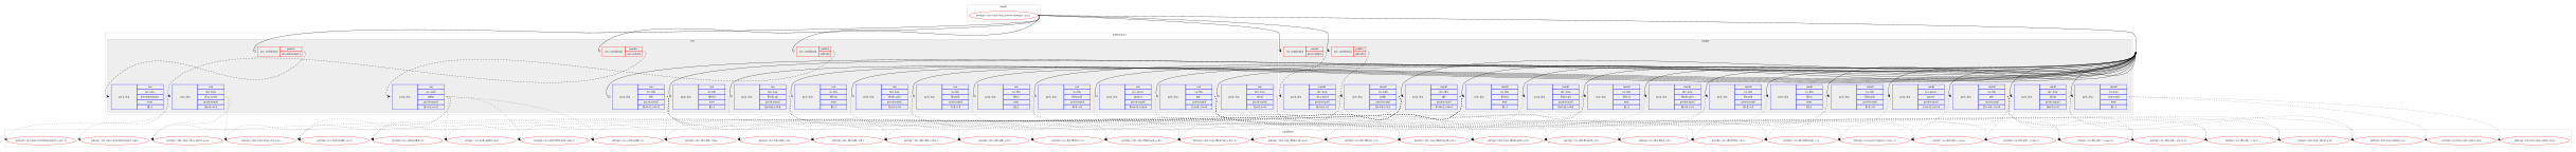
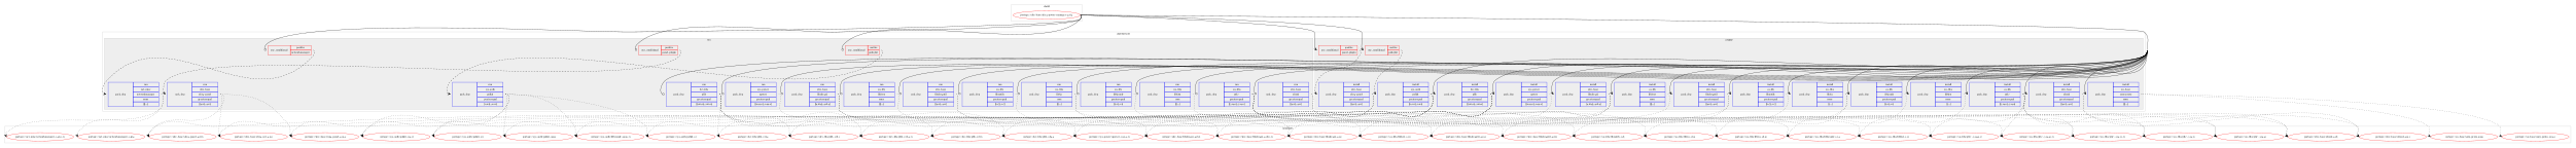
  digraph {
    compound=true
    concentrate=true
    fontname="Playfair Display"
    fontsize=10
    newrank=true
    rankdir=TB
    ranksep=1.5
    node [color=red fontname="Playfair Display" fontsize=10]
    edge [arrowhead=vee fontname="Playfair Display" headport=w style=dotted tailport=e weight=100]
    n1 [label="portage://xfce-base/xfce4-power-manager-4.18.4" width=4]
    n2 [color=blue label=<<TABLE BORDER="0" CELLBORDER="1" CELLSPACING="0" CELLPADDING="4" WIDTH="220"><TR><TD ROWSPAN="6" CELLPADDING="30">pack_dep</TD></TR><TR><TD WIDTH="110">install</TD></TR><TR><TD>xfce-base</TD></TR><TR><TD>xfce4-panel</TD></TR><TR><TD>greaterequal</TD></TR><TR><TD>[[4,12],,,4.12]</TD></TR></TABLE>> shape=none]
    n3 [label=<<TABLE BORDER="0" CELLBORDER="1" CELLSPACING="0" CELLPADDING="4"><TR><TD ROWSPAN="3" CELLPADDING="10">use_conditional</TD></TR><TR><TD>positive</TD></TR><TR><TD>panel-plugin</TD></TR></TABLE>> shape=none]
    n4 [color=blue label=<<TABLE BORDER="0" CELLBORDER="1" CELLSPACING="0" CELLPADDING="4" WIDTH="220"><TR><TD ROWSPAN="6" CELLPADDING="30">pack_dep</TD></TR><TR><TD WIDTH="110">install</TD></TR><TR><TD>sys-auth</TD></TR><TR><TD>polkit</TD></TR><TR><TD>greaterequal</TD></TR><TR><TD>[[0,112],,,0.112]</TD></TR></TABLE>> shape=none]
    n5 [label=<<TABLE BORDER="0" CELLBORDER="1" CELLSPACING="0" CELLPADDING="4"><TR><TD ROWSPAN="3" CELLPADDING="10">use_conditional</TD></TR><TR><TD>positive</TD></TR><TR><TD>policykit</TD></TR></TABLE>> shape=none]
    n6 [color=blue label=<<TABLE BORDER="0" CELLBORDER="1" CELLSPACING="0" CELLPADDING="4" WIDTH="220"><TR><TD ROWSPAN="6" CELLPADDING="30">pack_dep</TD></TR><TR><TD WIDTH="110">install</TD></TR><TR><TD>dev-libs</TD></TR><TR><TD>glib</TD></TR><TR><TD>greaterequal</TD></TR><TR><TD>[[2,66,0],,,2.66.0]</TD></TR></TABLE>> shape=none]
    n7 [color=blue label=<<TABLE BORDER="0" CELLBORDER="1" CELLSPACING="0" CELLPADDING="4" WIDTH="220"><TR><TD ROWSPAN="6" CELLPADDING="30">pack_dep</TD></TR><TR><TD WIDTH="110">install</TD></TR><TR><TD>sys-power</TD></TR><TR><TD>upower</TD></TR><TR><TD>greaterequal</TD></TR><TR><TD>[[0,99,0],,,0.99.0]</TD></TR></TABLE>> shape=none]
    n8 [color=blue label=<<TABLE BORDER="0" CELLBORDER="1" CELLSPACING="0" CELLPADDING="4" WIDTH="220"><TR><TD ROWSPAN="6" CELLPADDING="30">pack_dep</TD></TR><TR><TD WIDTH="110">install</TD></TR><TR><TD>x11-base</TD></TR><TR><TD>xorg-proto</TD></TR><TR><TD>none</TD></TR><TR><TD>[[],,,,]</TD></TR></TABLE>> shape=none]
    n9 [color=blue label=<<TABLE BORDER="0" CELLBORDER="1" CELLSPACING="0" CELLPADDING="4" WIDTH="220"><TR><TD ROWSPAN="6" CELLPADDING="30">pack_dep</TD></TR><TR><TD WIDTH="110">install</TD></TR><TR><TD>x11-libs</TD></TR><TR><TD>gtk+</TD></TR><TR><TD>greaterequal</TD></TR><TR><TD>[[3,24,0],,,3.24.0]</TD></TR></TABLE>> shape=none]
    n10 [color=blue label=<<TABLE BORDER="0" CELLBORDER="1" CELLSPACING="0" CELLPADDING="4" WIDTH="220"><TR><TD ROWSPAN="6" CELLPADDING="30">pack_dep</TD></TR><TR><TD WIDTH="110">install</TD></TR><TR><TD>x11-libs</TD></TR><TR><TD>libX11</TD></TR><TR><TD>none</TD></TR><TR><TD>[[],,,,]</TD></TR></TABLE>> shape=none]
    n11 [color=blue label=<<TABLE BORDER="0" CELLBORDER="1" CELLSPACING="0" CELLPADDING="4" WIDTH="220"><TR><TD ROWSPAN="6" CELLPADDING="30">pack_dep</TD></TR><TR><TD WIDTH="110">install</TD></TR><TR><TD>x11-libs</TD></TR><TR><TD>libXext</TD></TR><TR><TD>none</TD></TR><TR><TD>[[],,,,]</TD></TR></TABLE>> shape=none]
    n12 [color=blue label=<<TABLE BORDER="0" CELLBORDER="1" CELLSPACING="0" CELLPADDING="4" WIDTH="220"><TR><TD ROWSPAN="6" CELLPADDING="30">pack_dep</TD></TR><TR><TD WIDTH="110">install</TD></TR><TR><TD>x11-libs</TD></TR><TR><TD>libXrandr</TD></TR><TR><TD>greaterequal</TD></TR><TR><TD>[[1,2],,,1.2]</TD></TR></TABLE>> shape=none]
    n13 [color=blue label=<<TABLE BORDER="0" CELLBORDER="1" CELLSPACING="0" CELLPADDING="4" WIDTH="220"><TR><TD ROWSPAN="6" CELLPADDING="30">pack_dep</TD></TR><TR><TD WIDTH="110">install</TD></TR><TR><TD>x11-libs</TD></TR><TR><TD>libXtst</TD></TR><TR><TD>none</TD></TR><TR><TD>[[],,,,]</TD></TR></TABLE>> shape=none]
    n14 [color=blue label=<<TABLE BORDER="0" CELLBORDER="1" CELLSPACING="0" CELLPADDING="4" WIDTH="220"><TR><TD ROWSPAN="6" CELLPADDING="30">pack_dep</TD></TR><TR><TD WIDTH="110">install</TD></TR><TR><TD>x11-libs</TD></TR><TR><TD>libnotify</TD></TR><TR><TD>greaterequal</TD></TR><TR><TD>[[0,7],,,0.7]</TD></TR></TABLE>> shape=none]
    n15 [color=blue label=<<TABLE BORDER="0" CELLBORDER="1" CELLSPACING="0" CELLPADDING="4" WIDTH="220"><TR><TD ROWSPAN="6" CELLPADDING="30">pack_dep</TD></TR><TR><TD WIDTH="110">install</TD></TR><TR><TD>xfce-base</TD></TR><TR><TD>libxfce4ui</TD></TR><TR><TD>greaterequal</TD></TR><TR><TD>[[4,18,4],,,4.18.4]</TD></TR></TABLE>> shape=none]
    n16 [color=blue label=<<TABLE BORDER="0" CELLBORDER="1" CELLSPACING="0" CELLPADDING="4" WIDTH="220"><TR><TD ROWSPAN="6" CELLPADDING="30">pack_dep</TD></TR><TR><TD WIDTH="110">install</TD></TR><TR><TD>xfce-base</TD></TR><TR><TD>libxfce4util</TD></TR><TR><TD>greaterequal</TD></TR><TR><TD>[[4,12],,,4.12]</TD></TR></TABLE>> shape=none]
    n17 [color=blue label=<<TABLE BORDER="0" CELLBORDER="1" CELLSPACING="0" CELLPADDING="4" WIDTH="220"><TR><TD ROWSPAN="6" CELLPADDING="30">pack_dep</TD></TR><TR><TD WIDTH="110">install</TD></TR><TR><TD>xfce-base</TD></TR><TR><TD>xfconf</TD></TR><TR><TD>greaterequal</TD></TR><TR><TD>[[4,12],,,4.12]</TD></TR></TABLE>> shape=none]
    n18 [color=blue label=<<TABLE BORDER="0" CELLBORDER="1" CELLSPACING="0" CELLPADDING="4" WIDTH="220"><TR><TD ROWSPAN="6" CELLPADDING="30">pack_dep</TD></TR><TR><TD WIDTH="110">run</TD></TR><TR><TD>net-misc</TD></TR><TR><TD>networkmanager</TD></TR><TR><TD>none</TD></TR><TR><TD>[[],,,,]</TD></TR></TABLE>> shape=none]
    n19 [label=<<TABLE BORDER="0" CELLBORDER="1" CELLSPACING="0" CELLPADDING="4"><TR><TD ROWSPAN="3" CELLPADDING="10">use_conditional</TD></TR><TR><TD>positive</TD></TR><TR><TD>networkmanager</TD></TR></TABLE>> shape=none]
    n20 [color=blue label=<<TABLE BORDER="0" CELLBORDER="1" CELLSPACING="0" CELLPADDING="4" WIDTH="220"><TR><TD ROWSPAN="6" CELLPADDING="30">pack_dep</TD></TR><TR><TD WIDTH="110">run</TD></TR><TR><TD>xfce-base</TD></TR><TR><TD>xfce4-panel</TD></TR><TR><TD>greaterequal</TD></TR><TR><TD>[[4,12],,,4.12]</TD></TR></TABLE>> shape=none]
    n21 [label=<<TABLE BORDER="0" CELLBORDER="1" CELLSPACING="0" CELLPADDING="4"><TR><TD ROWSPAN="3" CELLPADDING="10">use_conditional</TD></TR><TR><TD>positive</TD></TR><TR><TD>panel-plugin</TD></TR></TABLE>> shape=none]
    n22 [color=blue label=<<TABLE BORDER="0" CELLBORDER="1" CELLSPACING="0" CELLPADDING="4" WIDTH="220"><TR><TD ROWSPAN="6" CELLPADDING="30">pack_dep</TD></TR><TR><TD WIDTH="110">run</TD></TR><TR><TD>sys-auth</TD></TR><TR><TD>polkit</TD></TR><TR><TD>greaterequal</TD></TR><TR><TD>[[0,112],,,0.112]</TD></TR></TABLE>> shape=none]
    n23 [label=<<TABLE BORDER="0" CELLBORDER="1" CELLSPACING="0" CELLPADDING="4"><TR><TD ROWSPAN="3" CELLPADDING="10">use_conditional</TD></TR><TR><TD>positive</TD></TR><TR><TD>policykit</TD></TR></TABLE>> shape=none]
    n24 [color=blue label=<<TABLE BORDER="0" CELLBORDER="1" CELLSPACING="0" CELLPADDING="4" WIDTH="220"><TR><TD ROWSPAN="6" CELLPADDING="30">pack_dep</TD></TR><TR><TD WIDTH="110">run</TD></TR><TR><TD>dev-libs</TD></TR><TR><TD>glib</TD></TR><TR><TD>greaterequal</TD></TR><TR><TD>[[2,66,0],,,2.66.0]</TD></TR></TABLE>> shape=none]
    n25 [color=blue label=<<TABLE BORDER="0" CELLBORDER="1" CELLSPACING="0" CELLPADDING="4" WIDTH="220"><TR><TD ROWSPAN="6" CELLPADDING="30">pack_dep</TD></TR><TR><TD WIDTH="110">run</TD></TR><TR><TD>sys-power</TD></TR><TR><TD>upower</TD></TR><TR><TD>greaterequal</TD></TR><TR><TD>[[0,99,0],,,0.99.0]</TD></TR></TABLE>> shape=none]
    n26 [color=blue label=<<TABLE BORDER="0" CELLBORDER="1" CELLSPACING="0" CELLPADDING="4" WIDTH="220"><TR><TD ROWSPAN="6" CELLPADDING="30">pack_dep</TD></TR><TR><TD WIDTH="110">run</TD></TR><TR><TD>x11-libs</TD></TR><TR><TD>gtk+</TD></TR><TR><TD>greaterequal</TD></TR><TR><TD>[[3,24,0],,,3.24.0]</TD></TR></TABLE>> shape=none]
    n27 [color=blue label=<<TABLE BORDER="0" CELLBORDER="1" CELLSPACING="0" CELLPADDING="4" WIDTH="220"><TR><TD ROWSPAN="6" CELLPADDING="30">pack_dep</TD></TR><TR><TD WIDTH="110">run</TD></TR><TR><TD>xfce-base</TD></TR><TR><TD>libxfce4util</TD></TR><TR><TD>greaterequal</TD></TR><TR><TD>[[4,12],,,4.12]</TD></TR></TABLE>> shape=none]
    n28 [color=blue label=<<TABLE BORDER="0" CELLBORDER="1" CELLSPACING="0" CELLPADDING="4" WIDTH="220"><TR><TD ROWSPAN="6" CELLPADDING="30">pack_dep</TD></TR><TR><TD WIDTH="110">run</TD></TR><TR><TD>x11-libs</TD></TR><TR><TD>libX11</TD></TR><TR><TD>none</TD></TR><TR><TD>[[],,,,]</TD></TR></TABLE>> shape=none]
    n29 [color=blue label=<<TABLE BORDER="0" CELLBORDER="1" CELLSPACING="0" CELLPADDING="4" WIDTH="220"><TR><TD ROWSPAN="6" CELLPADDING="30">pack_dep</TD></TR><TR><TD WIDTH="110">run</TD></TR><TR><TD>x11-libs</TD></TR><TR><TD>libXext</TD></TR><TR><TD>none</TD></TR><TR><TD>[[],,,,]</TD></TR></TABLE>> shape=none]
    n30 [color=blue label=<<TABLE BORDER="0" CELLBORDER="1" CELLSPACING="0" CELLPADDING="4" WIDTH="220"><TR><TD ROWSPAN="6" CELLPADDING="30">pack_dep</TD></TR><TR><TD WIDTH="110">run</TD></TR><TR><TD>x11-libs</TD></TR><TR><TD>libXrandr</TD></TR><TR><TD>greaterequal</TD></TR><TR><TD>[[1,2],,,1.2]</TD></TR></TABLE>> shape=none]
    n31 [color=blue label=<<TABLE BORDER="0" CELLBORDER="1" CELLSPACING="0" CELLPADDING="4" WIDTH="220"><TR><TD ROWSPAN="6" CELLPADDING="30">pack_dep</TD></TR><TR><TD WIDTH="110">run</TD></TR><TR><TD>x11-libs</TD></TR><TR><TD>libXtst</TD></TR><TR><TD>none</TD></TR><TR><TD>[[],,,,]</TD></TR></TABLE>> shape=none]
    n32 [color=blue label=<<TABLE BORDER="0" CELLBORDER="1" CELLSPACING="0" CELLPADDING="4" WIDTH="220"><TR><TD ROWSPAN="6" CELLPADDING="30">pack_dep</TD></TR><TR><TD WIDTH="110">run</TD></TR><TR><TD>x11-libs</TD></TR><TR><TD>libnotify</TD></TR><TR><TD>greaterequal</TD></TR><TR><TD>[[0,7],,,0.7]</TD></TR></TABLE>> shape=none]
    n33 [color=blue label=<<TABLE BORDER="0" CELLBORDER="1" CELLSPACING="0" CELLPADDING="4" WIDTH="220"><TR><TD ROWSPAN="6" CELLPADDING="30">pack_dep</TD></TR><TR><TD WIDTH="110">run</TD></TR><TR><TD>xfce-base</TD></TR><TR><TD>libxfce4ui</TD></TR><TR><TD>greaterequal</TD></TR><TR><TD>[[4,18,4],,,4.18.4]</TD></TR></TABLE>> shape=none]
    n34 [color=blue label=<<TABLE BORDER="0" CELLBORDER="1" CELLSPACING="0" CELLPADDING="4" WIDTH="220"><TR><TD ROWSPAN="6" CELLPADDING="30">pack_dep</TD></TR><TR><TD WIDTH="110">run</TD></TR><TR><TD>xfce-base</TD></TR><TR><TD>xfconf</TD></TR><TR><TD>greaterequal</TD></TR><TR><TD>[[4,12],,,4.12]</TD></TR></TABLE>> shape=none]
    n35 [label="portage://sys-auth/libXrandr-9999-r1" width=4]
    n36 [label="portage://sys-auth/polkit-9999" width=4]
    n37 [label="portage://sys-auth/polkit-125" width=4]
    n38 [label="portage://sys-auth/polkit-124-r1" width=4]
    n39 [label="portage://sys-auth/polkit-123" width=4]
-   n40 [label="portage://xfce-base/xfce4-panel-4.19.4" width=4]
+   n40 [label="portage://xfce-base/run4-panel-4.19.4" width=4]
    n41 [label="portage://xfce-base/xfce4-net-4.19.3" width=4]
+   n42 [label="portage://xfce-base/xfce4-panel-4.18.6" width=4]
    n43 [label="portage://dev-libs/glib-2.84.4" width=4]
    n44 [label="portage://dev-libs/glib-2.78.6" width=4]
    n45 [label="portage://dev-libs/glib-2.78.4-r1" width=4]
    n46 [label="portage://dev-libs/glib-2.78.3" width=4]
    n47 [label="portage://dev-libs/glib-2.76.4" width=4]
    n48 [label="portage://sys-power/upower-1.90.4-r1" width=4]
    n49 [label="portage://x11-base/xorg-proto-9999" width=4]
    n50 [label="portage://x11-base/xorg-proto-2024.1" width=4]
    n51 [label="portage://x11-libs/gtk+-3.24.42-r1" width=4]
    n52 [label="portage://x11-libs/gtk+-3.24.41-r1" width=4]
    n53 [label="portage://x11-libs/gtk+-3.24.41" width=4]
    n54 [label="portage://x11-libs/gtk+-3.24.35" width=4]
    n55 [label="portage://x11-libs/gtk+-2.24.33-r3" width=4]
    n56 [label="portage://x11-libs/libX11-1.8.10" width=4]
    n57 [label="portage://x11-libs/libX11-1.8.9" width=4]
    n58 [label="portage://x11-libs/libXext-1.3.6" width=4]
    n59 [label="portage://x11-libs/libXrandr-1.5.4" width=4]
    n60 [label="portage://x11-libs/libXtst-1.2.5" width=4]
    n61 [label="portage://xfce-base/libxfce4ui-4.19.5" width=4]
    n62 [label="portage://xfce-base/libxfce4ui-4.18.6-r1" width=4]
    n63 [label="portage://xfce-base/libxfce4ui-4.18.6" width=4]
    n64 [label="portage://x11-libs/libnotify-0.8.3" width=4]
    n65 [label="portage://xfce-base/libxfce4util-4.19.3" width=4]
    n66 [label="portage://xfce-base/libxfce4util-4.18.2" width=4]
    n67 [label="portage://xfce-base/xfconf-4.19.2" width=4]
    n68 [label="portage://xfce-base/xfconf-4.18.3" width=4]
    n69 [label="portage://net-misc/networkmanager-1.48.4" width=4]
    n70 [label="portage://net-misc/networkmanager-1.46.0-r1" width=4]
    subgraph cluster_1 {
      color=gray
      label=<<i>ebuild</i>>
      n1
    }
    subgraph cluster_2 {
      color=gray
      label=<<i>dependencies</i>>
      subgraph cluster_3 {
        color=gray
        fillcolor="#eeeeee"
        label=<<i>compile</i>>
        style=filled
        subgraph sub_4 {
          color=gray
          fillcolor="#eeeeee"
          label=<<i>compile</i>>
          style=filled
          n3
          subgraph sub_5 {
            color=gray
            fillcolor="#eeeeee"
            label=<<i>compile</i>>
            style=filled
            n2
          }
        }
        subgraph sub_6 {
          color=gray
          fillcolor="#eeeeee"
          label=<<i>compile</i>>
          style=filled
          n5
          subgraph sub_7 {
            color=gray
            fillcolor="#eeeeee"
            label=<<i>compile</i>>
            style=filled
            n4
          }
        }
        subgraph sub_8 {
          color=gray
          fillcolor="#eeeeee"
          label=<<i>compile</i>>
          style=filled
          n6
        }
        subgraph sub_9 {
          color=gray
          fillcolor="#eeeeee"
          label=<<i>compile</i>>
          style=filled
          n7
        }
        subgraph sub_10 {
          color=gray
          fillcolor="#eeeeee"
          label=<<i>compile</i>>
          style=filled
          n8
        }
        subgraph sub_11 {
          color=gray
          fillcolor="#eeeeee"
          label=<<i>compile</i>>
          style=filled
          n9
        }
        subgraph sub_12 {
          color=gray
          fillcolor="#eeeeee"
          label=<<i>compile</i>>
          style=filled
          n10
        }
        subgraph sub_13 {
          color=gray
          fillcolor="#eeeeee"
          label=<<i>compile</i>>
          style=filled
          n11
        }
        subgraph sub_14 {
          color=gray
          fillcolor="#eeeeee"
          label=<<i>compile</i>>
          style=filled
          n12
        }
        subgraph sub_15 {
          color=gray
          fillcolor="#eeeeee"
          label=<<i>compile</i>>
          style=filled
          n13
        }
        subgraph sub_16 {
          color=gray
          fillcolor="#eeeeee"
          label=<<i>compile</i>>
          style=filled
          n14
        }
        subgraph sub_17 {
          color=gray
          fillcolor="#eeeeee"
          label=<<i>compile</i>>
          style=filled
          n15
        }
        subgraph sub_18 {
          color=gray
          fillcolor="#eeeeee"
          label=<<i>compile</i>>
          style=filled
          n16
        }
        subgraph sub_19 {
          color=gray
          fillcolor="#eeeeee"
          label=<<i>compile</i>>
          style=filled
          n17
        }
      }
      subgraph cluster_20 {
        color=gray
        fillcolor="#eeeeee"
        label=<<i>run</i>>
        style=filled
        subgraph sub_21 {
          color=gray
          fillcolor="#eeeeee"
          label=<<i>run</i>>
          style=filled
          n19
          subgraph sub_22 {
            color=gray
            fillcolor="#eeeeee"
            label=<<i>run</i>>
            style=filled
            n18
          }
        }
        subgraph sub_23 {
          color=gray
          fillcolor="#eeeeee"
          label=<<i>run</i>>
          style=filled
          n21
          subgraph sub_24 {
            color=gray
            fillcolor="#eeeeee"
            label=<<i>run</i>>
            style=filled
            n20
          }
        }
        subgraph sub_25 {
          color=gray
          fillcolor="#eeeeee"
          label=<<i>run</i>>
          style=filled
          n23
          subgraph sub_26 {
            color=gray
            fillcolor="#eeeeee"
            label=<<i>run</i>>
            style=filled
            n22
          }
        }
        subgraph sub_27 {
          color=gray
          fillcolor="#eeeeee"
          label=<<i>run</i>>
          style=filled
          n24
        }
        subgraph sub_28 {
          color=gray
          fillcolor="#eeeeee"
          label=<<i>run</i>>
          style=filled
          n25
        }
        subgraph sub_29 {
          color=gray
          fillcolor="#eeeeee"
          label=<<i>run</i>>
          style=filled
          n26
        }
        subgraph sub_30 {
          color=gray
          fillcolor="#eeeeee"
          label=<<i>run</i>>
          style=filled
          n27
        }
        subgraph sub_31 {
          color=gray
          fillcolor="#eeeeee"
          label=<<i>run</i>>
          style=filled
          n28
        }
        subgraph sub_32 {
          color=gray
          fillcolor="#eeeeee"
          label=<<i>run</i>>
          style=filled
          n29
        }
        subgraph sub_33 {
          color=gray
          fillcolor="#eeeeee"
          label=<<i>run</i>>
          style=filled
          n30
        }
        subgraph sub_34 {
          color=gray
          fillcolor="#eeeeee"
          label=<<i>run</i>>
          style=filled
          n31
        }
        subgraph sub_35 {
          color=gray
          fillcolor="#eeeeee"
          label=<<i>run</i>>
          style=filled
          n32
        }
        subgraph sub_36 {
          color=gray
          fillcolor="#eeeeee"
          label=<<i>run</i>>
          style=filled
          n33
        }
        subgraph sub_37 {
          color=gray
          fillcolor="#eeeeee"
          label=<<i>run</i>>
          style=filled
          n34
        }
      }
      subgraph cluster_38 {
        color=gray
        fillcolor="#eeeeee"
        label=<<i>compile and run</i>>
        style=filled
      }
    }
    subgraph cluster_39 {
      color=gray
      label=<<i>candidates</i>>
      rank=same
      subgraph sub_40 {
        color=black
        label=<<i>candidates</i>>
        nodesep=1
        rank=same
        n35
        n36
        n37
        n38
        n39
      }
      subgraph sub_41 {
        color=black
        label=<<i>candidates</i>>
        nodesep=1
        rank=same
        n40
        n41
+       n42
      }
      subgraph sub_42 {
        color=black
        label=<<i>candidates</i>>
        nodesep=1
        rank=same
        n43
        n44
        n45
        n46
        n47
      }
      subgraph sub_43 {
        color=black
        label=<<i>candidates</i>>
        nodesep=1
        rank=same
        n48
      }
      subgraph sub_44 {
        color=black
        label=<<i>candidates</i>>
        nodesep=1
        rank=same
        n49
        n50
      }
      subgraph sub_45 {
        color=black
        label=<<i>candidates</i>>
        nodesep=1
        rank=same
        n51
        n52
        n53
        n54
        n55
      }
      subgraph sub_46 {
        color=black
        label=<<i>candidates</i>>
        nodesep=1
        rank=same
        n56
        n57
      }
      subgraph sub_47 {
        color=black
        label=<<i>candidates</i>>
        nodesep=1
        rank=same
        n58
      }
      subgraph sub_48 {
        color=black
        label=<<i>candidates</i>>
        nodesep=1
        rank=same
        n59
      }
      subgraph sub_49 {
        color=black
        label=<<i>candidates</i>>
        nodesep=1
        rank=same
        n60
      }
      subgraph sub_50 {
        color=black
        label=<<i>candidates</i>>
        nodesep=1
        rank=same
        n61
        n62
        n63
      }
      subgraph sub_51 {
        color=black
        label=<<i>candidates</i>>
        nodesep=1
        rank=same
        n64
      }
      subgraph sub_52 {
        color=black
        label=<<i>candidates</i>>
        nodesep=1
        rank=same
        n65
        n66
      }
      subgraph sub_53 {
        color=black
        label=<<i>candidates</i>>
        nodesep=1
        rank=same
        n67
        n68
      }
      subgraph sub_54 {
        color=black
        label=<<i>candidates</i>>
        nodesep=1
        rank=same
        n69
        n70
      }
      subgraph sub_55 {
        color=black
        label=<<i>candidates</i>>
        nodesep=1
        rank=same
        n40
        n41
+       n42
      }
      subgraph sub_56 {
        color=black
        label=<<i>candidates</i>>
        nodesep=1
        rank=same
        n48
      }
      subgraph sub_57 {
        color=black
        label=<<i>candidates</i>>
        nodesep=1
        rank=same
        n35
        n36
        n37
        n38
        n39
      }
      subgraph sub_58 {
        color=black
        label=<<i>candidates</i>>
        nodesep=1
        rank=same
        n43
        n44
        n45
        n46
        n47
      }
      subgraph sub_59 {
        color=black
        label=<<i>candidates</i>>
        nodesep=1
        rank=same
        n51
        n52
        n53
        n54
        n55
      }
      subgraph sub_60 {
        color=black
        label=<<i>candidates</i>>
        nodesep=1
        rank=same
        n56
        n57
      }
      subgraph sub_61 {
        color=black
        label=<<i>candidates</i>>
        nodesep=1
        rank=same
        n58
      }
      subgraph sub_62 {
        color=black
        label=<<i>candidates</i>>
        nodesep=1
        rank=same
        n59
      }
      subgraph sub_63 {
        color=black
        label=<<i>candidates</i>>
        nodesep=1
        rank=same
        n60
      }
      subgraph sub_64 {
        color=black
        label=<<i>candidates</i>>
        nodesep=1
        rank=same
        n64
      }
      subgraph sub_65 {
        color=black
        label=<<i>candidates</i>>
        nodesep=1
        rank=same
        n61
        n62
        n63
      }
      subgraph sub_66 {
        color=black
        label=<<i>candidates</i>>
        nodesep=1
        rank=same
        n65
        n66
      }
      subgraph sub_67 {
        color=black
        label=<<i>candidates</i>>
        nodesep=1
        rank=same
        n67
        n68
      }
    }
    n1 -> n3 [style=solid weight=20]
    n1 -> n5 [style=solid weight=20]
    n1 -> n6 [style=solid weight=20]
    n1 -> n7 [style=solid weight=20]
    n1 -> n8 [style=solid weight=20]
    n1 -> n9 [style=solid weight=20]
    n1 -> n10 [style=solid weight=20]
    n1 -> n11 [style=solid weight=20]
    n1 -> n12 [style=solid weight=20]
    n1 -> n13 [style=solid weight=20]
    n1 -> n14 [style=solid weight=20]
    n1 -> n15 [style=solid weight=20]
    n1 -> n16 [style=solid weight=20]
    n1 -> n17 [style=solid weight=20]
    n1 -> n19 [arrowhead=odot style=solid weight=20]
    n1 -> n21 [arrowhead=odot style=solid weight=20]
    n1 -> n23 [arrowhead=odot style=solid weight=20]
    n1 -> n24 [arrowhead=odot style=solid weight=20]
    n1 -> n25 [arrowhead=odot style=solid weight=20]
    n1 -> n26 [arrowhead=odot style=solid weight=20]
    n1 -> n27 [arrowhead=odot style=solid weight=20]
    n1 -> n28 [arrowhead=odot style=solid weight=20]
    n1 -> n29 [arrowhead=odot style=solid weight=20]
    n1 -> n30 [arrowhead=odot style=solid weight=20]
    n1 -> n31 [arrowhead=odot style=solid weight=20]
    n1 -> n32 [arrowhead=odot style=solid weight=20]
    n1 -> n33 [arrowhead=odot style=solid weight=20]
    n1 -> n34 [arrowhead=odot style=solid weight=20]
    n2 -> n40
    n2 -> n41
+   n2 -> n42
    n3 -> n2 [style=dashed weight=20]
    n4 -> n35
    n4 -> n36
    n4 -> n37
    n4 -> n38
    n4 -> n39
    n5 -> n4 [style=dashed weight=20]
    n6 -> n43
    n6 -> n44
    n6 -> n45
    n6 -> n46
    n6 -> n47
    n7 -> n48
    n8 -> n49
    n8 -> n50
    n9 -> n51
    n9 -> n52
    n9 -> n53
    n9 -> n54
    n9 -> n55
    n10 -> n56
    n10 -> n57
    n11 -> n58
    n12 -> n59
    n13 -> n60
    n14 -> n64
    n15 -> n61
    n15 -> n62
    n15 -> n63
    n16 -> n65
    n16 -> n66
    n17 -> n67
    n17 -> n68
    n18 -> n69
    n18 -> n70
    n19 -> n18 [style=dashed weight=20]
    n20 -> n40
    n20 -> n41
+   n20 -> n42
    n21 -> n20 [style=dashed weight=20]
    n22 -> n35
    n22 -> n36
    n22 -> n37
    n22 -> n38
    n22 -> n39
    n23 -> n22 [style=dashed weight=20]
    n24 -> n43
    n24 -> n44
    n24 -> n45
    n24 -> n46
    n24 -> n47
    n25 -> n48
    n26 -> n51
    n26 -> n52
    n26 -> n53
    n26 -> n54
    n26 -> n55
    n27 -> n65
    n27 -> n66
    n28 -> n56
    n28 -> n57
    n29 -> n58
    n30 -> n59
    n31 -> n60
    n32 -> n64
    n33 -> n61
    n33 -> n62
    n33 -> n63
    n34 -> n67
    n34 -> n68
  }
